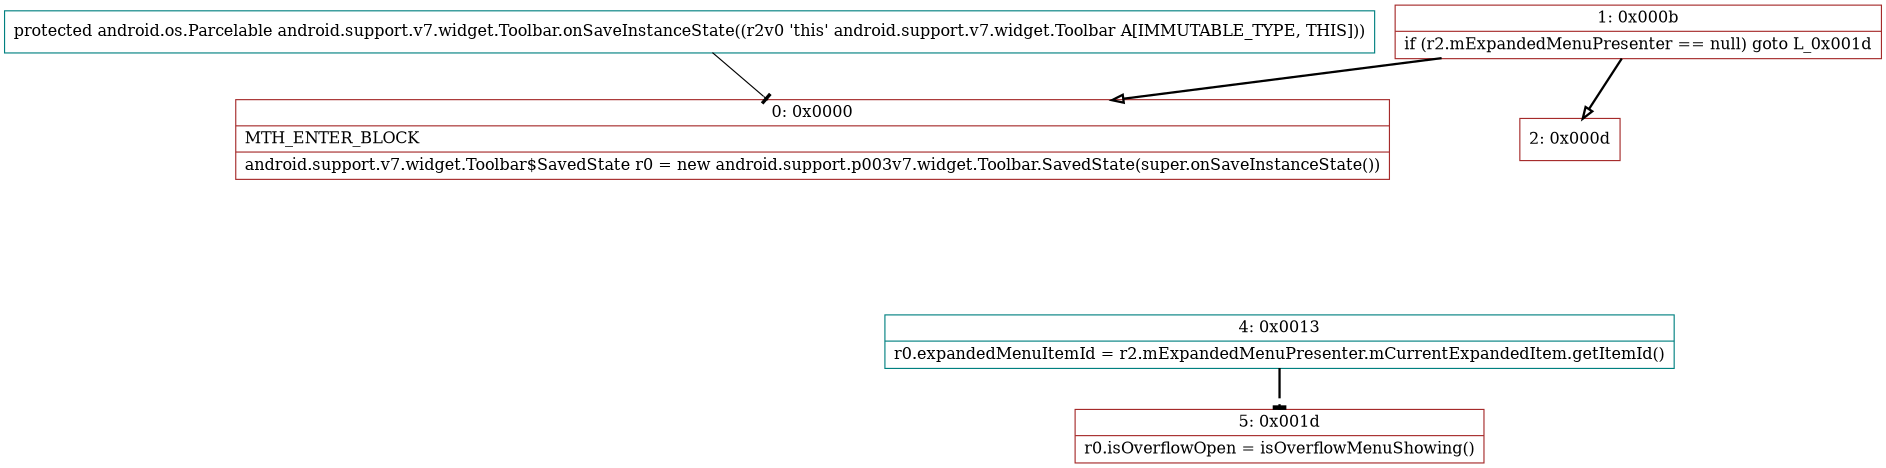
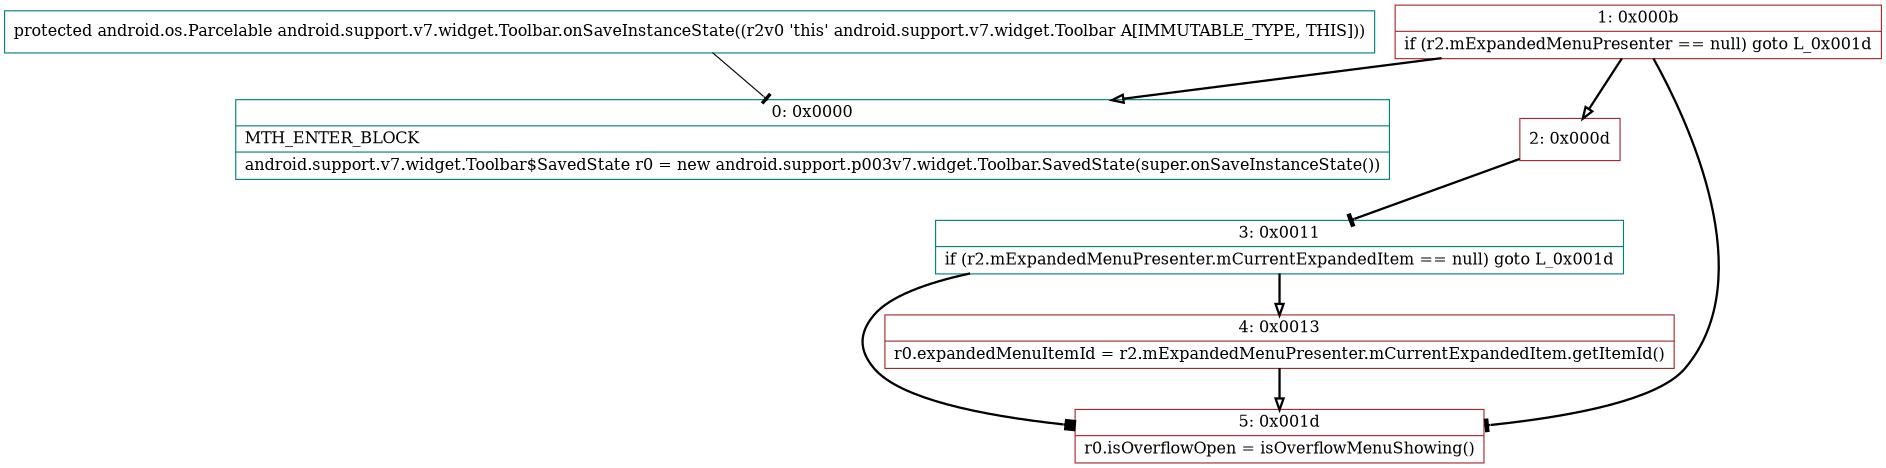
  digraph {
    node [color=teal shape=record]
    edge [arrowhead=onormal style=bold]
-   n1 [color=brown label="{0\:\ 0x0000|MTH_ENTER_BLOCK\l|android.support.v7.widget.Toolbar$SavedState r0 = new android.support.p003v7.widget.Toolbar.SavedState(super.onSaveInstanceState())\l}"]
+   n1 [label="{0\:\ 0x0000|MTH_ENTER_BLOCK\l|android.support.v7.widget.Toolbar$SavedState r0 = new android.support.p003v7.widget.Toolbar.SavedState(super.onSaveInstanceState())\l}"]
    n2 [color=brown label="{1\:\ 0x000b|if (r2.mExpandedMenuPresenter == null) goto L_0x001d\l}"]
    n3 [color=brown label="{2\:\ 0x000d}"]
    n4 [color=brown label="{5\:\ 0x001d|r0.isOverflowOpen = isOverflowMenuShowing()\l}"]
-   n6 [label="{4\:\ 0x0013|r0.expandedMenuItemId = r2.mExpandedMenuPresenter.mCurrentExpandedItem.getItemId()\l}"]
+   n5 [label="{3\:\ 0x0011|if (r2.mExpandedMenuPresenter.mCurrentExpandedItem == null) goto L_0x001d\l}"]
+   n6 [color=brown label="{4\:\ 0x0013|r0.expandedMenuItemId = r2.mExpandedMenuPresenter.mCurrentExpandedItem.getItemId()\l}"]
    n7 [label="{protected android.os.Parcelable android.support.v7.widget.Toolbar.onSaveInstanceState((r2v0 'this' android.support.v7.widget.Toolbar A[IMMUTABLE_TYPE, THIS])) }"]
    n2 -> n1
    n2 -> n3
-   n6 -> n4 [arrowhead=tee]
+   n2 -> n4 [arrowhead=tee]
+   n3 -> n5 [arrowhead=tee]
+   n5 -> n4 [arrowhead=box]
+   n5 -> n6
+   n6 -> n4
    n7 -> n1 [arrowhead=tee style=solid]
  }
